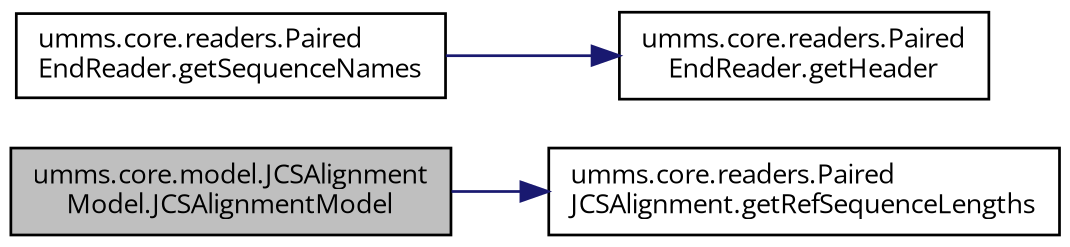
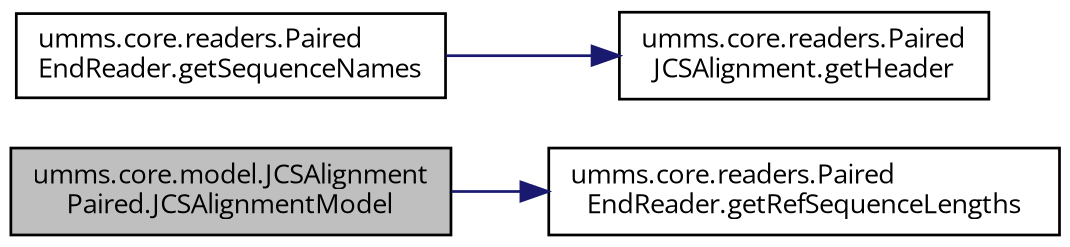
  digraph {
    fontname="Open Sans"
    rankdir=LR
    node [color=black fillcolor=white fontname="Open Sans" fontsize=10 shape=record style=filled]
    edge [color=midnightblue fontname="Open Sans" fontsize=10 labelfontname=Helvetica labelfontsize=10 style=solid]
-   n1 [fillcolor=grey75 fontcolor=black height=0.2 label="umms.core.model.JCSAlignment\lModel.JCSAlignmentModel" width=0.4]
-   n2 [height=0.2 label="umms.core.readers.Paired\lJCSAlignment.getRefSequenceLengths" width=0.4]
+   n1 [fillcolor=grey75 fontcolor=black height=0.2 label="umms.core.model.JCSAlignment\lPaired.JCSAlignmentModel" width=0.4]
+   n2 [height=0.2 label="umms.core.readers.Paired\lEndReader.getRefSequenceLengths" width=0.4]
    n3 [height=0.2 label="umms.core.readers.Paired\lEndReader.getSequenceNames" width=0.4]
-   n4 [height=0.2 label="umms.core.readers.Paired\lEndReader.getHeader" width=0.4]
+   n4 [height=0.2 label="umms.core.readers.Paired\lJCSAlignment.getHeader" width=0.4]
    n1 -> n2
    n3 -> n4
  }
